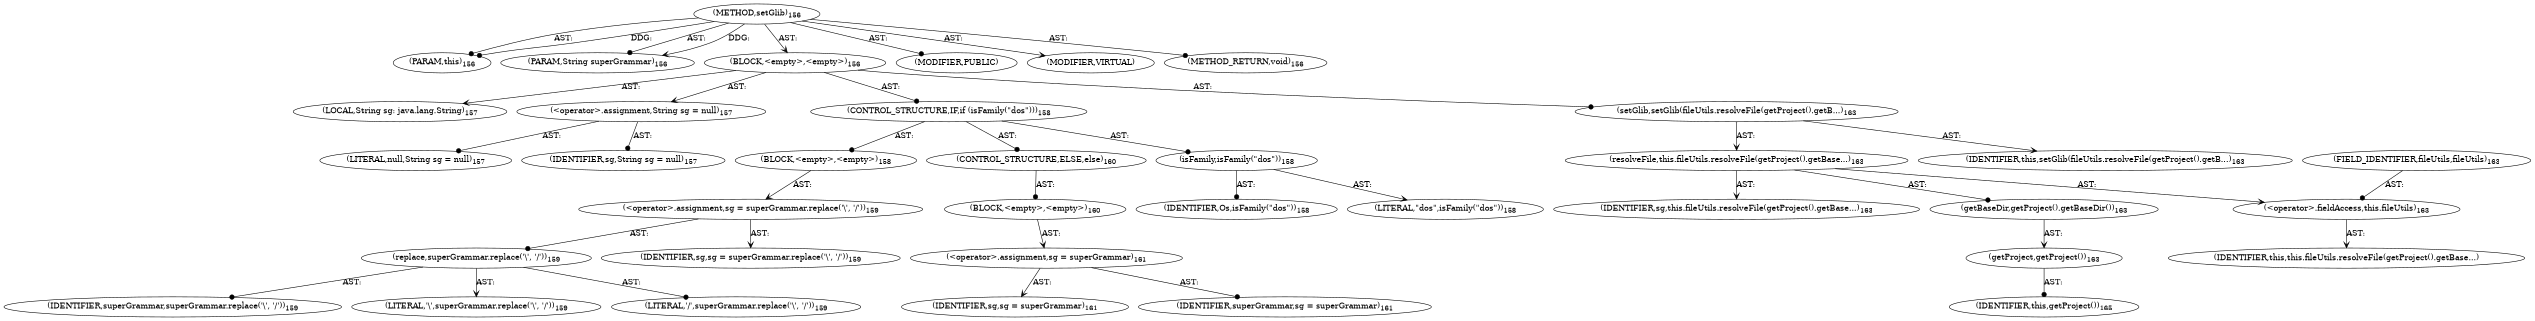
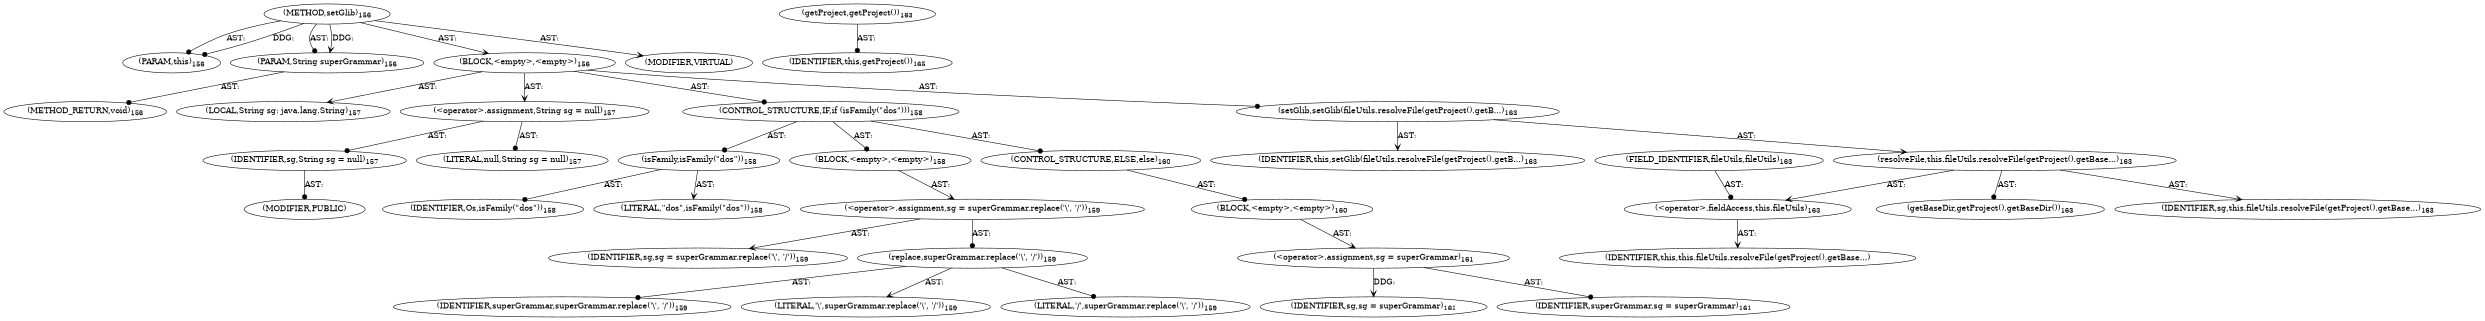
  digraph {
    edge [arrowhead=dot]
    n1 [label=<(METHOD,setGlib)<SUB>156</SUB>>]
    n2 [label=<(PARAM,this)<SUB>156</SUB>>]
    n3 [label=<(PARAM,String superGrammar)<SUB>156</SUB>>]
    n4 [label=<(BLOCK,&lt;empty&gt;,&lt;empty&gt;)<SUB>156</SUB>>]
    n5 [label=<(MODIFIER,PUBLIC)>]
    n6 [label=<(MODIFIER,VIRTUAL)>]
    n7 [label=<(METHOD_RETURN,void)<SUB>156</SUB>>]
    n8 [label=<(LOCAL,String sg: java.lang.String)<SUB>157</SUB>>]
    n9 [label=<(&lt;operator&gt;.assignment,String sg = null)<SUB>157</SUB>>]
    n10 [label=<(CONTROL_STRUCTURE,IF,if (isFamily(&quot;dos&quot;)))<SUB>158</SUB>>]
    n11 [label=<(setGlib,setGlib(fileUtils.resolveFile(getProject().getB...)<SUB>163</SUB>>]
    n12 [label=<(IDENTIFIER,sg,String sg = null)<SUB>157</SUB>>]
    n13 [label=<(LITERAL,null,String sg = null)<SUB>157</SUB>>]
    n14 [label=<(isFamily,isFamily(&quot;dos&quot;))<SUB>158</SUB>>]
    n15 [label=<(BLOCK,&lt;empty&gt;,&lt;empty&gt;)<SUB>158</SUB>>]
    n16 [label=<(CONTROL_STRUCTURE,ELSE,else)<SUB>160</SUB>>]
    n17 [label=<(IDENTIFIER,this,setGlib(fileUtils.resolveFile(getProject().getB...)<SUB>163</SUB>>]
    n18 [label=<(resolveFile,this.fileUtils.resolveFile(getProject().getBase...)<SUB>163</SUB>>]
    n19 [label=<(IDENTIFIER,Os,isFamily(&quot;dos&quot;))<SUB>158</SUB>>]
    n20 [label=<(LITERAL,&quot;dos&quot;,isFamily(&quot;dos&quot;))<SUB>158</SUB>>]
    n21 [label=<(&lt;operator&gt;.assignment,sg = superGrammar.replace('\\', '/'))<SUB>159</SUB>>]
    n22 [label=<(BLOCK,&lt;empty&gt;,&lt;empty&gt;)<SUB>160</SUB>>]
    n23 [label=<(IDENTIFIER,sg,sg = superGrammar.replace('\\', '/'))<SUB>159</SUB>>]
    n24 [label=<(replace,superGrammar.replace('\\', '/'))<SUB>159</SUB>>]
    n25 [label=<(IDENTIFIER,superGrammar,superGrammar.replace('\\', '/'))<SUB>159</SUB>>]
    n26 [label=<(LITERAL,'\\',superGrammar.replace('\\', '/'))<SUB>159</SUB>>]
    n27 [label=<(LITERAL,'/',superGrammar.replace('\\', '/'))<SUB>159</SUB>>]
    n28 [label=<(&lt;operator&gt;.assignment,sg = superGrammar)<SUB>161</SUB>>]
    n29 [label=<(IDENTIFIER,sg,sg = superGrammar)<SUB>161</SUB>>]
    n30 [label=<(IDENTIFIER,superGrammar,sg = superGrammar)<SUB>161</SUB>>]
    n31 [label=<(&lt;operator&gt;.fieldAccess,this.fileUtils)<SUB>163</SUB>>]
    n32 [label=<(getBaseDir,getProject().getBaseDir())<SUB>163</SUB>>]
    n33 [label=<(IDENTIFIER,sg,this.fileUtils.resolveFile(getProject().getBase...)<SUB>163</SUB>>]
    n34 [label=<(IDENTIFIER,this,this.fileUtils.resolveFile(getProject().getBase...)>]
    n35 [label=<(getProject,getProject())<SUB>163</SUB>>]
    n36 [label=<(FIELD_IDENTIFIER,fileUtils,fileUtils)<SUB>163</SUB>>]
    n37 [label=<(IDENTIFIER,this,getProject())<SUB>165</SUB>>]
    n1 -> n2 [label="AST: "]
    n1 -> n2 [label="DDG: "]
    n1 -> n3 [label="AST: "]
    n1 -> n3 [arrowhead=vee label="DDG: "]
    n1 -> n4 [arrowhead=vee label="AST: "]
-   n1 -> n5 [label="AST: "]
+   n12 -> n5 [label="AST: "]
    n1 -> n6 [arrowhead=vee label="AST: "]
-   n1 -> n7 [label="AST: "]
+   n3 -> n7 [label="AST: "]
    n4 -> n8 [arrowhead=vee label="AST: "]
    n4 -> n9 [arrowhead=vee label="AST: "]
    n4 -> n10 [label="AST: "]
    n4 -> n11 [label="AST: "]
    n9 -> n12 [label="AST: "]
    n9 -> n13 [label="AST: "]
    n10 -> n14 [label="AST: "]
    n10 -> n15 [label="AST: "]
    n10 -> n16 [label="AST: "]
    n11 -> n17 [arrowhead=vee label="AST: "]
    n11 -> n18 [arrowhead=vee label="AST: "]
    n14 -> n19 [label="AST: "]
    n14 -> n20 [arrowhead=vee label="AST: "]
    n15 -> n21 [arrowhead=vee label="AST: "]
    n16 -> n22 [label="AST: "]
    n18 -> n31 [arrowhead=vee label="AST: "]
    n18 -> n32 [label="AST: "]
    n18 -> n33 [arrowhead=vee label="AST: "]
    n21 -> n23 [arrowhead=vee label="AST: "]
    n21 -> n24 [label="AST: "]
    n22 -> n28 [arrowhead=vee label="AST: "]
    n24 -> n25 [label="AST: "]
    n24 -> n26 [arrowhead=vee label="AST: "]
    n24 -> n27 [label="AST: "]
-   n28 -> n29 [arrowhead=vee label="AST: "]
+   n28 -> n29 [arrowhead=vee label="DDG: "]
    n28 -> n30 [label="AST: "]
    n31 -> n34 [arrowhead=vee label="AST: "]
-   n32 -> n35 [arrowhead=vee label="AST: "]
    n35 -> n37 [label="AST: "]
    n36 -> n31 [label="AST: "]
  }
